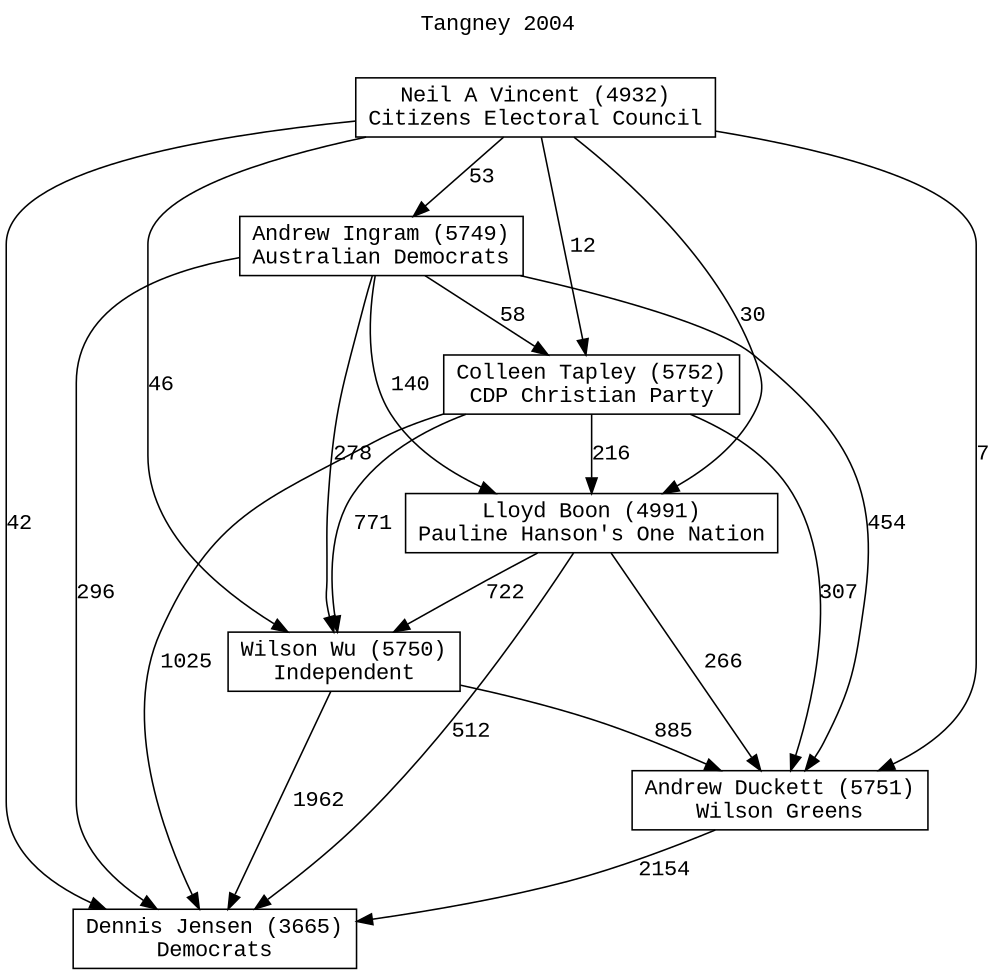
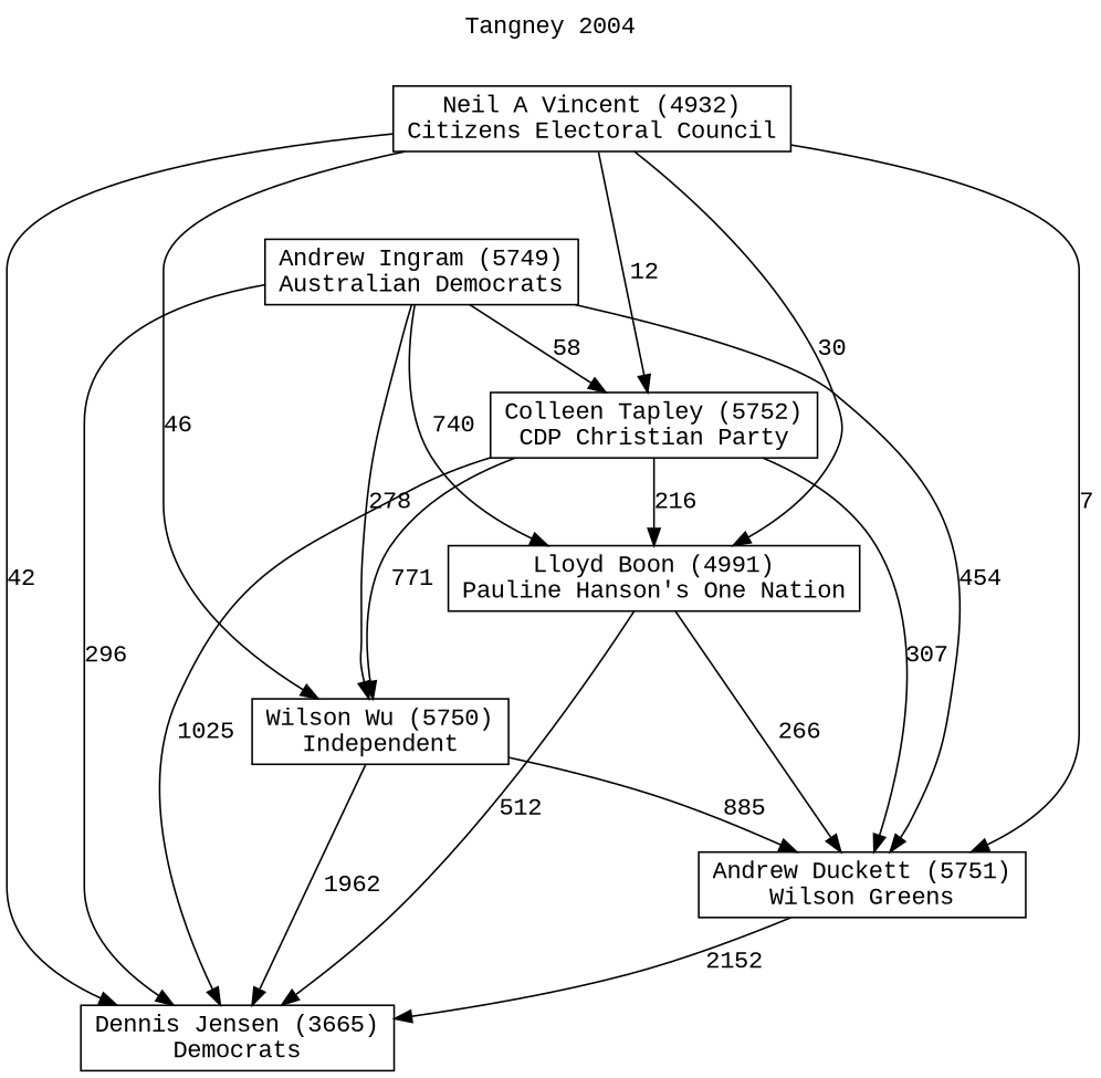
  digraph {
    fontname="Liberation Mono"
    label="Tangney 2004"
    labelloc=t
    mclimit=10
    node [fontname="Liberation Mono" shape=box]
    edge [fontname="Liberation Mono"]
    n1 [label="Dennis Jensen (3665)\nDemocrats"]
    n2 [label="Andrew Duckett (5751)\nWilson Greens"]
    n3 [label="Wilson Wu (5750)\nIndependent"]
    n4 [label="Colleen Tapley (5752)\nCDP Christian Party"]
    n5 [label="Lloyd Boon (4991)\nPauline Hanson's One Nation"]
    n6 [label="Andrew Ingram (5749)\nAustralian Democrats"]
    n7 [label="Neil A Vincent (4932)\nCitizens Electoral Council"]
-   n2 -> n1 [label=2154]
+   n2 -> n1 [label=2152]
    n3 -> n1 [label=1962]
    n3 -> n2 [label=885]
    n4 -> n1 [label=1025]
    n4 -> n2 [label=307]
    n4 -> n3 [label=771]
    n4 -> n5 [label=216]
    n5 -> n1 [label=512]
    n5 -> n2 [label=266]
-   n5 -> n3 [label=722]
    n6 -> n1 [label=296]
    n6 -> n2 [label=454]
    n6 -> n3 [label=278]
    n6 -> n4 [label=58]
-   n6 -> n5 [label=140]
+   n6 -> n5 [label=740]
    n7 -> n1 [label=42]
    n7 -> n2 [label=7]
    n7 -> n3 [label=46]
    n7 -> n4 [label=12]
    n7 -> n5 [label=30]
-   n7 -> n6 [label=53]
  }
